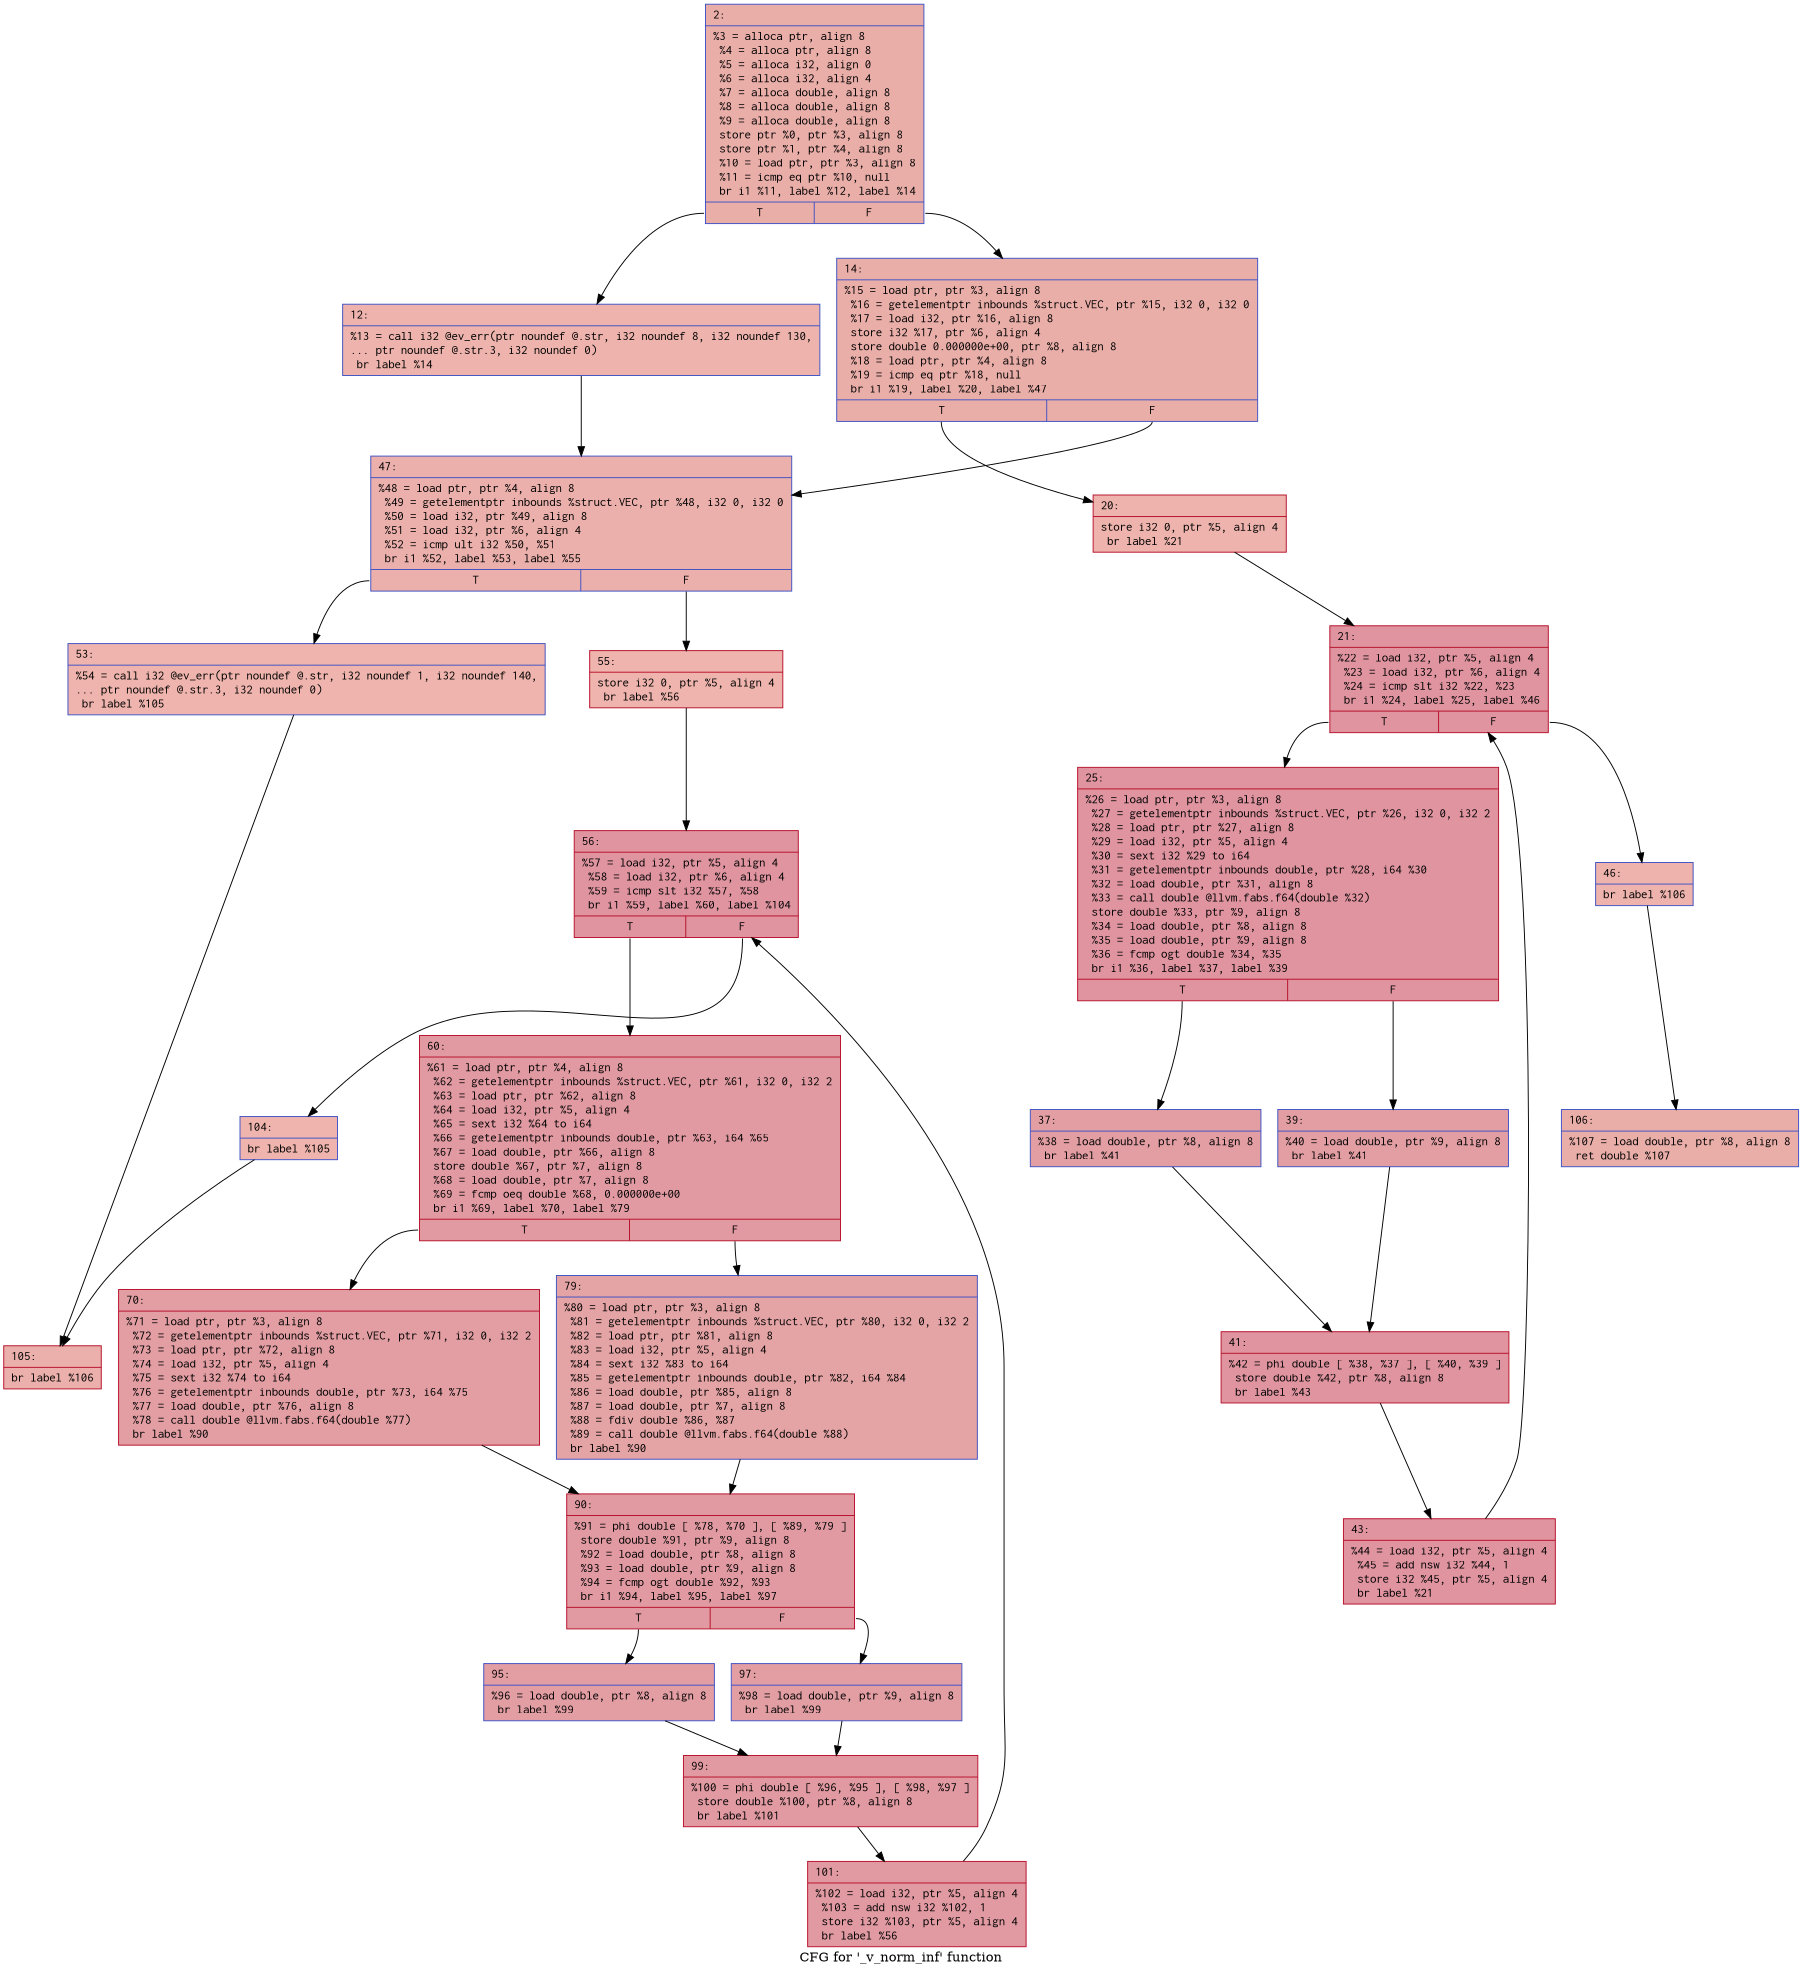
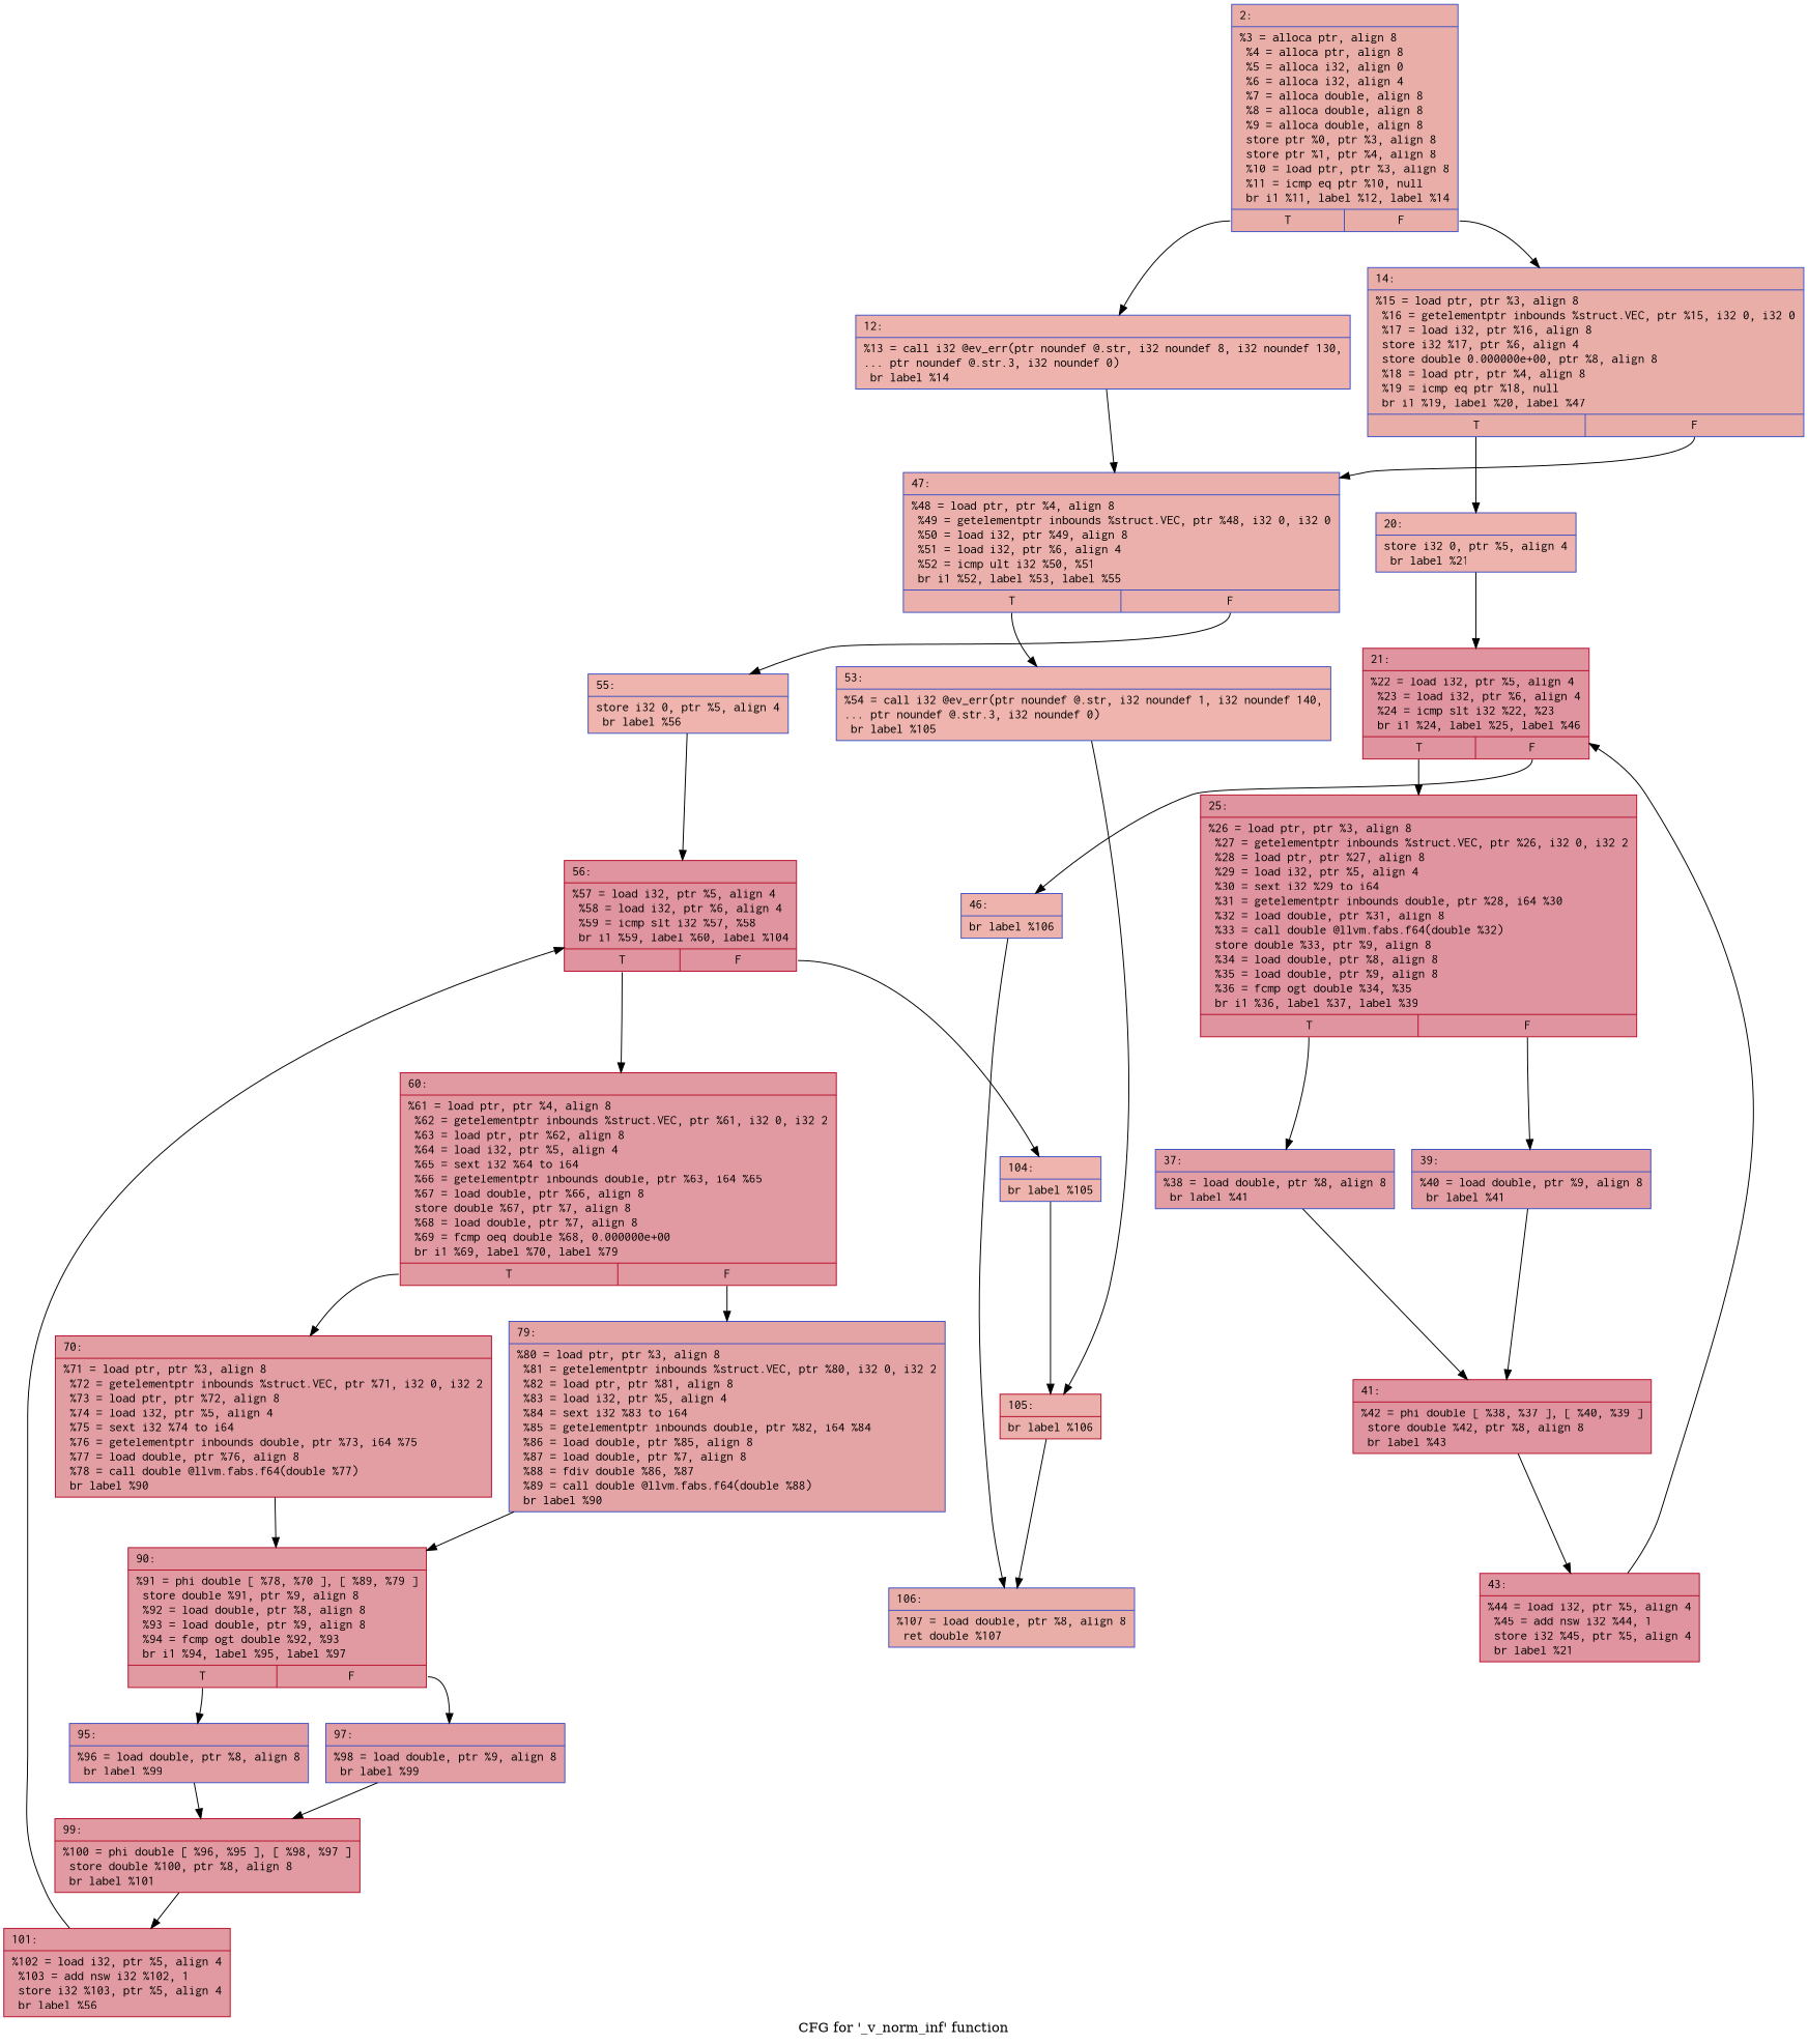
  digraph {
    label="CFG for '_v_norm_inf' function"
    node [color="#3d50c3ff" fillcolor="#b70d2870" fontname=Courier shape=record style=filled]
    n1 [fillcolor="#d0473d70" label="{2:\l|  %3 = alloca ptr, align 8\l  %4 = alloca ptr, align 8\l  %5 = alloca i32, align 0\l  %6 = alloca i32, align 4\l  %7 = alloca double, align 8\l  %8 = alloca double, align 8\l  %9 = alloca double, align 8\l  store ptr %0, ptr %3, align 8\l  store ptr %1, ptr %4, align 8\l  %10 = load ptr, ptr %3, align 8\l  %11 = icmp eq ptr %10, null\l  br i1 %11, label %12, label %14\l|{<s0>T|<s1>F}}"]
    n2 [fillcolor="#d6524470" label="{12:\l|  %13 = call i32 @ev_err(ptr noundef @.str, i32 noundef 8, i32 noundef 130,\l... ptr noundef @.str.3, i32 noundef 0)\l  br label %14\l}"]
    n3 [fillcolor="#d0473d70" label="{14:\l|  %15 = load ptr, ptr %3, align 8\l  %16 = getelementptr inbounds %struct.VEC, ptr %15, i32 0, i32 0\l  %17 = load i32, ptr %16, align 8\l  store i32 %17, ptr %6, align 4\l  store double 0.000000e+00, ptr %8, align 8\l  %18 = load ptr, ptr %4, align 8\l  %19 = icmp eq ptr %18, null\l  br i1 %19, label %20, label %47\l|{<s0>T|<s1>F}}"]
    n4 [fillcolor="#d24b4070" label="{47:\l|  %48 = load ptr, ptr %4, align 8\l  %49 = getelementptr inbounds %struct.VEC, ptr %48, i32 0, i32 0\l  %50 = load i32, ptr %49, align 8\l  %51 = load i32, ptr %6, align 4\l  %52 = icmp ult i32 %50, %51\l  br i1 %52, label %53, label %55\l|{<s0>T|<s1>F}}"]
-   n5 [color="#b70d28ff" fillcolor="#d6524470" label="{20:\l|  store i32 0, ptr %5, align 4\l  br label %21\l}"]
+   n5 [fillcolor="#d6524470" label="{20:\l|  store i32 0, ptr %5, align 4\l  br label %21\l}"]
    n6 [color="#b70d28ff" label="{21:\l|  %22 = load i32, ptr %5, align 4\l  %23 = load i32, ptr %6, align 4\l  %24 = icmp slt i32 %22, %23\l  br i1 %24, label %25, label %46\l|{<s0>T|<s1>F}}"]
    n7 [fillcolor="#d8564670" label="{53:\l|  %54 = call i32 @ev_err(ptr noundef @.str, i32 noundef 1, i32 noundef 140,\l... ptr noundef @.str.3, i32 noundef 0)\l  br label %105\l}"]
-   n8 [color="#b70d28ff" fillcolor="#d8564670" label="{55:\l|  store i32 0, ptr %5, align 4\l  br label %56\l}"]
+   n8 [fillcolor="#d8564670" label="{55:\l|  store i32 0, ptr %5, align 4\l  br label %56\l}"]
    n9 [color="#b70d28ff" label="{25:\l|  %26 = load ptr, ptr %3, align 8\l  %27 = getelementptr inbounds %struct.VEC, ptr %26, i32 0, i32 2\l  %28 = load ptr, ptr %27, align 8\l  %29 = load i32, ptr %5, align 4\l  %30 = sext i32 %29 to i64\l  %31 = getelementptr inbounds double, ptr %28, i64 %30\l  %32 = load double, ptr %31, align 8\l  %33 = call double @llvm.fabs.f64(double %32)\l  store double %33, ptr %9, align 8\l  %34 = load double, ptr %8, align 8\l  %35 = load double, ptr %9, align 8\l  %36 = fcmp ogt double %34, %35\l  br i1 %36, label %37, label %39\l|{<s0>T|<s1>F}}"]
    n10 [fillcolor="#d6524470" label="{46:\l|  br label %106\l}"]
    n11 [color="#b70d28ff" fillcolor="#d24b4070" label="{105:\l|  br label %106\l}"]
    n12 [color="#b70d28ff" label="{56:\l|  %57 = load i32, ptr %5, align 4\l  %58 = load i32, ptr %6, align 4\l  %59 = icmp slt i32 %57, %58\l  br i1 %59, label %60, label %104\l|{<s0>T|<s1>F}}"]
    n13 [fillcolor="#be242e70" label="{37:\l|  %38 = load double, ptr %8, align 8\l  br label %41\l}"]
    n14 [fillcolor="#be242e70" label="{39:\l|  %40 = load double, ptr %9, align 8\l  br label %41\l}"]
    n15 [fillcolor="#d0473d70" label="{106:\l|  %107 = load double, ptr %8, align 8\l  ret double %107\l}"]
    n16 [color="#b70d28ff" label="{41:\l|  %42 = phi double [ %38, %37 ], [ %40, %39 ]\l  store double %42, ptr %8, align 8\l  br label %43\l}"]
    n17 [color="#b70d28ff" label="{43:\l|  %44 = load i32, ptr %5, align 4\l  %45 = add nsw i32 %44, 1\l  store i32 %45, ptr %5, align 4\l  br label %21\l}"]
    n18 [color="#b70d28ff" fillcolor="#bb1b2c70" label="{60:\l|  %61 = load ptr, ptr %4, align 8\l  %62 = getelementptr inbounds %struct.VEC, ptr %61, i32 0, i32 2\l  %63 = load ptr, ptr %62, align 8\l  %64 = load i32, ptr %5, align 4\l  %65 = sext i32 %64 to i64\l  %66 = getelementptr inbounds double, ptr %63, i64 %65\l  %67 = load double, ptr %66, align 8\l  store double %67, ptr %7, align 8\l  %68 = load double, ptr %7, align 8\l  %69 = fcmp oeq double %68, 0.000000e+00\l  br i1 %69, label %70, label %79\l|{<s0>T|<s1>F}}"]
    n19 [fillcolor="#d8564670" label="{104:\l|  br label %105\l}"]
    n20 [color="#b70d28ff" fillcolor="#be242e70" label="{70:\l|  %71 = load ptr, ptr %3, align 8\l  %72 = getelementptr inbounds %struct.VEC, ptr %71, i32 0, i32 2\l  %73 = load ptr, ptr %72, align 8\l  %74 = load i32, ptr %5, align 4\l  %75 = sext i32 %74 to i64\l  %76 = getelementptr inbounds double, ptr %73, i64 %75\l  %77 = load double, ptr %76, align 8\l  %78 = call double @llvm.fabs.f64(double %77)\l  br label %90\l}"]
    n21 [fillcolor="#c32e3170" label="{79:\l|  %80 = load ptr, ptr %3, align 8\l  %81 = getelementptr inbounds %struct.VEC, ptr %80, i32 0, i32 2\l  %82 = load ptr, ptr %81, align 8\l  %83 = load i32, ptr %5, align 4\l  %84 = sext i32 %83 to i64\l  %85 = getelementptr inbounds double, ptr %82, i64 %84\l  %86 = load double, ptr %85, align 8\l  %87 = load double, ptr %7, align 8\l  %88 = fdiv double %86, %87\l  %89 = call double @llvm.fabs.f64(double %88)\l  br label %90\l}"]
    n22 [color="#b70d28ff" fillcolor="#bb1b2c70" label="{90:\l|  %91 = phi double [ %78, %70 ], [ %89, %79 ]\l  store double %91, ptr %9, align 8\l  %92 = load double, ptr %8, align 8\l  %93 = load double, ptr %9, align 8\l  %94 = fcmp ogt double %92, %93\l  br i1 %94, label %95, label %97\l|{<s0>T|<s1>F}}"]
    n23 [fillcolor="#be242e70" label="{95:\l|  %96 = load double, ptr %8, align 8\l  br label %99\l}"]
    n24 [fillcolor="#be242e70" label="{97:\l|  %98 = load double, ptr %9, align 8\l  br label %99\l}"]
    n25 [color="#b70d28ff" fillcolor="#bb1b2c70" label="{99:\l|  %100 = phi double [ %96, %95 ], [ %98, %97 ]\l  store double %100, ptr %8, align 8\l  br label %101\l}"]
    n26 [color="#b70d28ff" fillcolor="#bb1b2c70" label="{101:\l|  %102 = load i32, ptr %5, align 4\l  %103 = add nsw i32 %102, 1\l  store i32 %103, ptr %5, align 4\l  br label %56\l}"]
    n1 -> n2 [tailport=s0]
    n1 -> n3 [tailport=s1]
    n2 -> n4
    n3 -> n4 [tailport=s1]
    n3 -> n5 [tailport=s0]
    n4 -> n7 [tailport=s0]
    n4 -> n8 [tailport=s1]
    n5 -> n6
    n6 -> n9 [tailport=s0]
    n6 -> n10 [tailport=s1]
    n7 -> n11
    n8 -> n12
    n9 -> n13 [tailport=s0]
    n9 -> n14 [tailport=s1]
    n10 -> n15
+   n11 -> n15
    n12 -> n18 [tailport=s0]
    n12 -> n19 [tailport=s1]
    n13 -> n16
    n14 -> n16
    n16 -> n17
    n17 -> n6
    n18 -> n20 [tailport=s0]
    n18 -> n21 [tailport=s1]
    n19 -> n11
    n20 -> n22
    n21 -> n22
    n22 -> n23 [tailport=s0]
    n22 -> n24 [tailport=s1]
    n23 -> n25
    n24 -> n25
    n25 -> n26
    n26 -> n12
  }
